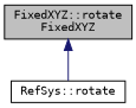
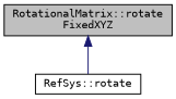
  digraph {
    rankdir=TB
    fontname="DejaVu Sans Mono"
    node [color=black fontname="DejaVu Sans Mono" fontsize=10 shape=record style=filled]
-   n1 [fillcolor=grey75 fontcolor=black height=0.2 label="FixedXYZ::rotate\lFixedXYZ" width=0.4]
+   n1 [fillcolor=grey75 fontcolor=black height=0.2 label="RotationalMatrix::rotate\lFixedXYZ" width=0.4]
    n2 [fillcolor=white height=0.2 label="RefSys::rotate" width=0.4]
    n1 -> n2 [color=midnightblue dir=back fontname="DejaVu Sans Mono" fontsize=10 labelfontname=Helvetica labelfontsize=10 style=solid]
  }
